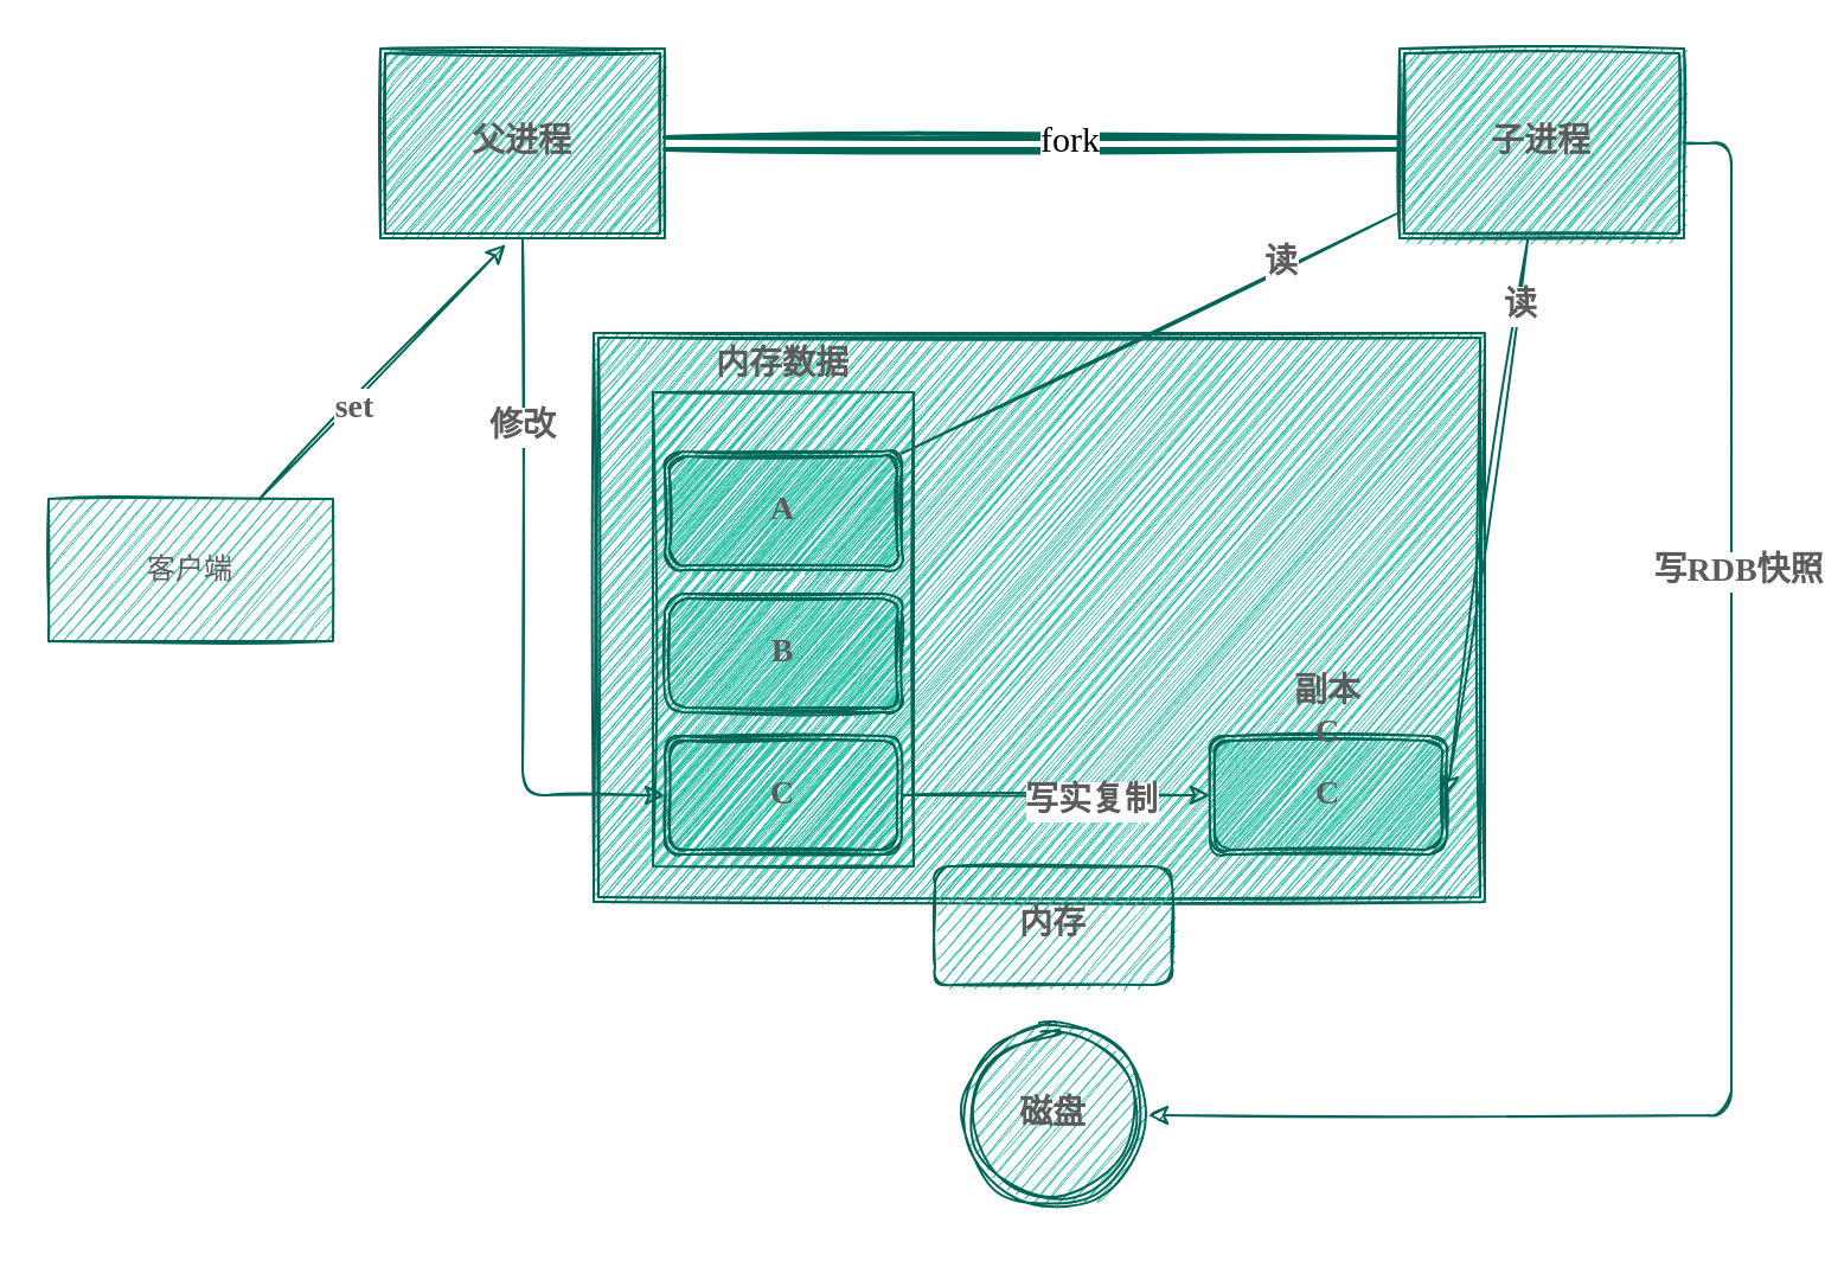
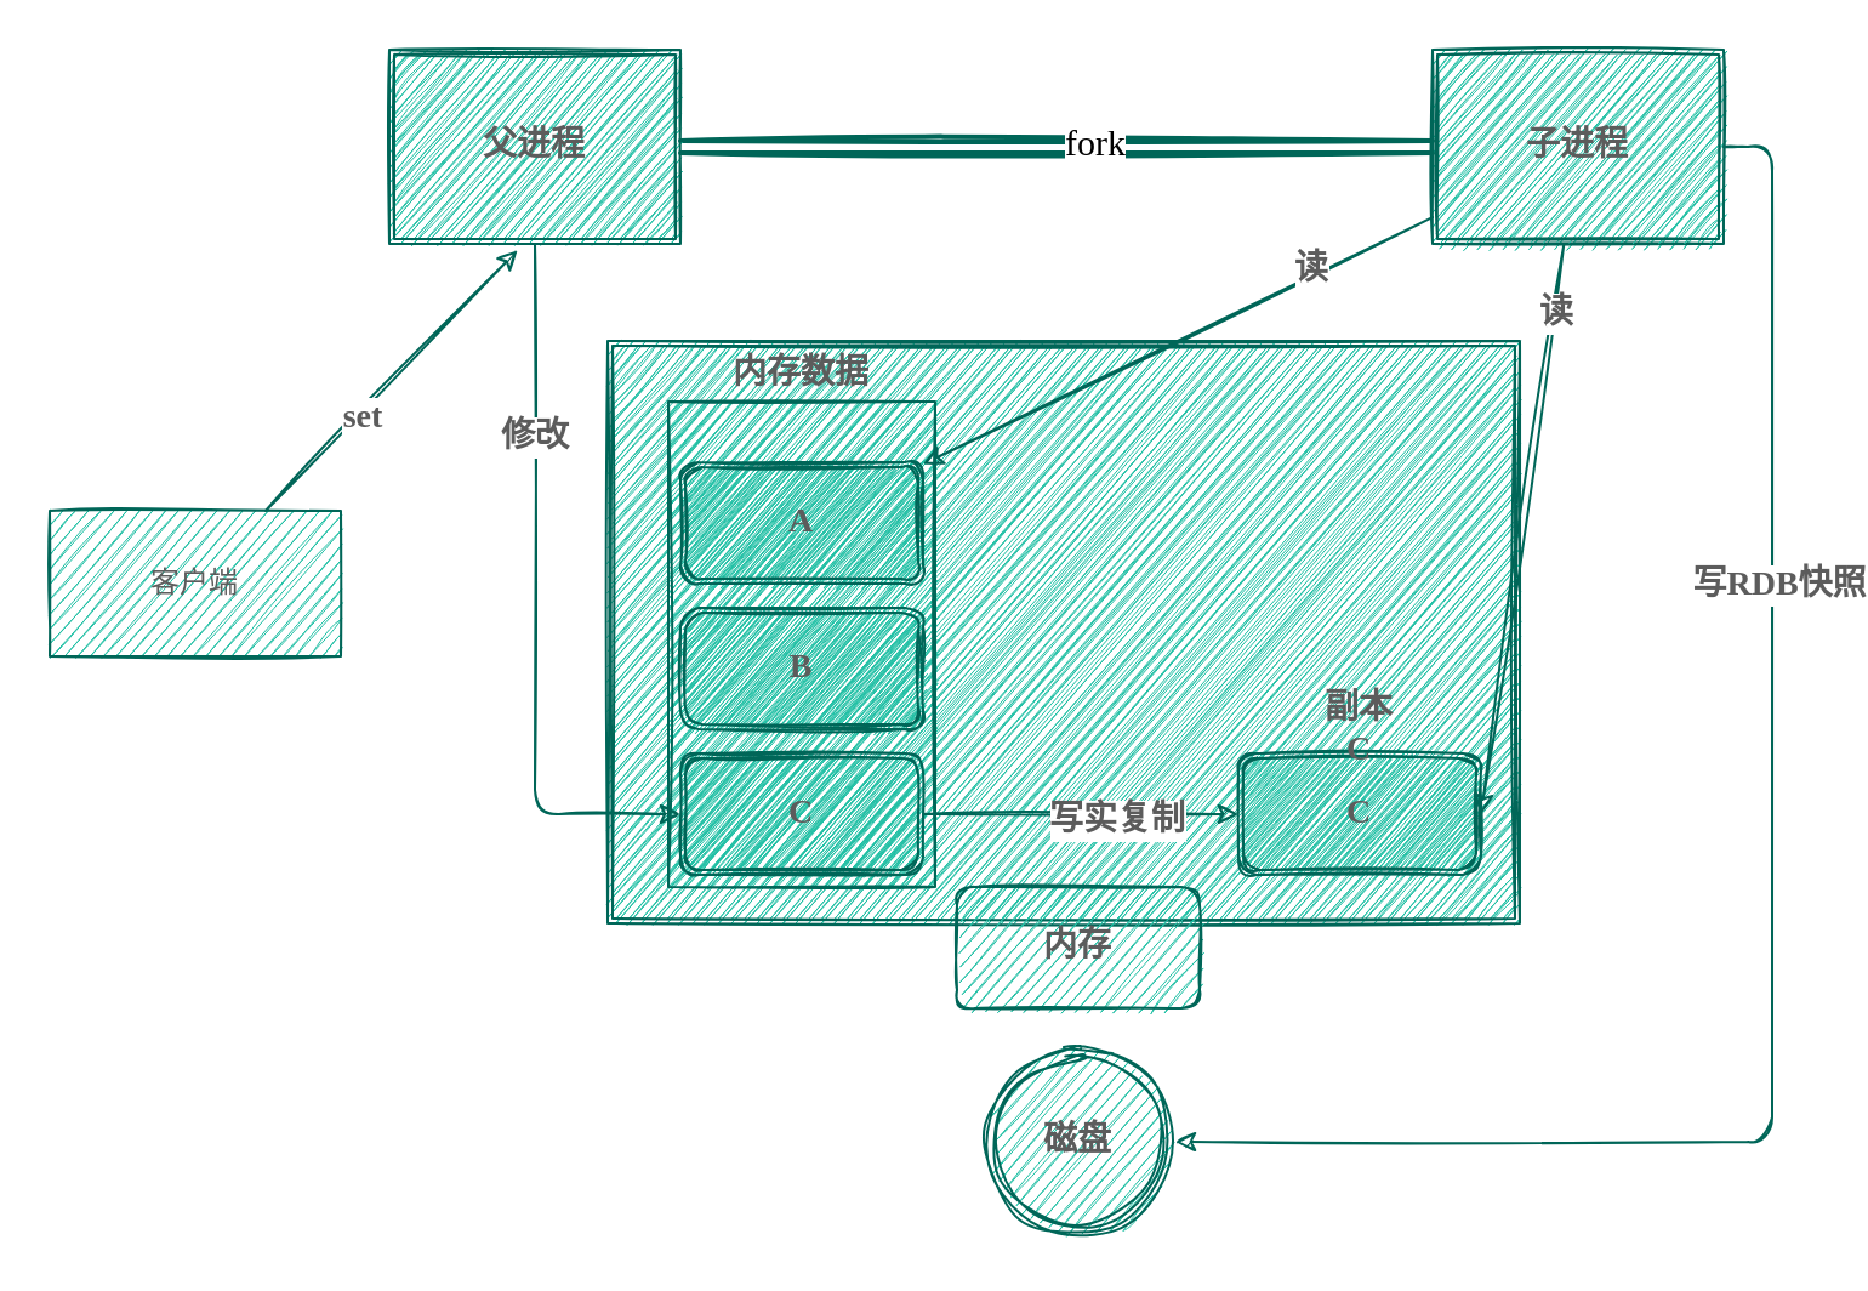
  <mxCell id="0" />
  <mxCell id="1" parent="0" />
  <mxCell id="2" style="edgeStyle=orthogonalEdgeStyle;rounded=1;sketch=1;orthogonalLoop=1;jettySize=auto;html=1;entryX=0;entryY=0.5;entryDx=0;entryDy=0;shape=link;fontFamily=Comic Sans MS;strokeColor=#006658;fontColor=#5C5C5C;fontStyle=1;fontSize=14;strokeWidth=2;" parent="1" source="4" target="7" edge="1"><mxGeometry relative="1" as="geometry" /></mxCell>
  <mxCell id="3" value="fork" style="edgeLabel;html=1;align=center;verticalAlign=middle;resizable=0;points=[];fontFamily=Comic Sans MS;fontSize=15;" vertex="1" connectable="0" parent="2"><mxGeometry x="0.096" y="3" relative="1" as="geometry"><mxPoint as="offset" /></mxGeometry></mxCell>
  <mxCell id="4" value="父进程" style="shape=ext;double=1;whiteSpace=wrap;html=1;sketch=1;fontFamily=Comic Sans MS;fillColor=#21C0A5;strokeColor=#006658;fontColor=#5C5C5C;fontStyle=1;fontSize=14;" parent="1" vertex="1"><mxGeometry x="160" y="20" width="120" height="80" as="geometry" /></mxCell>
  <mxCell id="5" style="edgeStyle=orthogonalEdgeStyle;rounded=1;sketch=1;orthogonalLoop=1;jettySize=auto;html=1;entryX=1;entryY=0.5;entryDx=0;entryDy=0;fontFamily=Comic Sans MS;strokeColor=#006658;fontColor=#5C5C5C;fontStyle=1;fontSize=14;" parent="1" source="7" target="27" edge="1"><mxGeometry relative="1" as="geometry"><mxPoint x="740" y="250" as="targetPoint" /><Array as="points"><mxPoint x="730" y="60" /><mxPoint x="730" y="470" /></Array></mxGeometry></mxCell>
  <mxCell id="6" value="写RDB快照" style="edgeLabel;html=1;align=center;verticalAlign=middle;resizable=0;points=[];fontFamily=Comic Sans MS;fontColor=#5C5C5C;fontStyle=1;fontSize=14;" parent="5" vertex="1" connectable="0"><mxGeometry x="-0.668" y="2" relative="1" as="geometry"><mxPoint y="88" as="offset" /></mxGeometry></mxCell>
  <mxCell id="7" value="子进程" style="shape=ext;double=1;whiteSpace=wrap;html=1;sketch=1;fontFamily=Comic Sans MS;fillColor=#21C0A5;strokeColor=#006658;fontColor=#5C5C5C;fontStyle=1;fontSize=14;" parent="1" vertex="1"><mxGeometry x="590" y="20" width="120" height="80" as="geometry" /></mxCell>
  <mxCell id="8" value="" style="shape=ext;double=1;rounded=0;whiteSpace=wrap;html=1;sketch=1;fontFamily=Comic Sans MS;fillColor=#21C0A5;strokeColor=#006658;fontColor=#5C5C5C;fontStyle=1;fontSize=14;" parent="1" vertex="1"><mxGeometry x="250" y="140" width="376" height="240" as="geometry" /></mxCell>
  <mxCell id="9" value="内存" style="rounded=1;whiteSpace=wrap;html=1;sketch=1;fontFamily=Comic Sans MS;fillColor=#21C0A5;strokeColor=#006658;fontColor=#5C5C5C;fontStyle=1;fontSize=14;" parent="1" vertex="1"><mxGeometry x="394" y="365" width="100" height="50" as="geometry" /></mxCell>
  <mxCell id="10" value="内存数据" style="rounded=0;whiteSpace=wrap;html=1;sketch=1;align=center;labelPosition=center;verticalLabelPosition=top;verticalAlign=bottom;fontFamily=Comic Sans MS;fillColor=#21C0A5;strokeColor=#006658;fontColor=#5C5C5C;fontStyle=1;fontSize=14;" parent="1" vertex="1"><mxGeometry x="275" y="165" width="110" height="200" as="geometry" /></mxCell>
  <mxCell id="11" value="A" style="shape=ext;double=1;rounded=1;whiteSpace=wrap;html=1;sketch=1;fontFamily=Comic Sans MS;fillColor=#21C0A5;strokeColor=#006658;fontColor=#5C5C5C;fontStyle=1;fontSize=14;" parent="1" vertex="1"><mxGeometry x="280" y="190" width="100" height="50" as="geometry" /></mxCell>
  <mxCell id="12" value="B" style="shape=ext;double=1;rounded=1;whiteSpace=wrap;html=1;sketch=1;fontFamily=Comic Sans MS;fillColor=#21C0A5;strokeColor=#006658;fontColor=#5C5C5C;fontStyle=1;fontSize=14;" parent="1" vertex="1"><mxGeometry x="280" y="250" width="100" height="50" as="geometry" /></mxCell>
  <mxCell id="13" style="edgeStyle=orthogonalEdgeStyle;rounded=1;sketch=1;orthogonalLoop=1;jettySize=auto;html=1;entryX=0;entryY=0.5;entryDx=0;entryDy=0;fontFamily=Comic Sans MS;strokeColor=#006658;fontColor=#5C5C5C;fontStyle=1;fontSize=14;" parent="1" source="15" target="23" edge="1"><mxGeometry relative="1" as="geometry" /></mxCell>
  <mxCell id="14" value="写实复制" style="edgeLabel;html=1;align=center;verticalAlign=middle;resizable=0;points=[];fontFamily=Comic Sans MS;fontColor=#5C5C5C;fontStyle=1;fontSize=14;" parent="13" vertex="1" connectable="0"><mxGeometry x="0.212" y="-2" relative="1" as="geometry"><mxPoint as="offset" /></mxGeometry></mxCell>
  <mxCell id="15" value="C" style="shape=ext;double=1;rounded=1;whiteSpace=wrap;html=1;sketch=1;fontFamily=Comic Sans MS;fillColor=#21C0A5;strokeColor=#006658;fontColor=#5C5C5C;fontStyle=1;fontSize=14;" parent="1" vertex="1"><mxGeometry x="280" y="310" width="100" height="50" as="geometry" /></mxCell>
- <mxCell id="16" style="edgeStyle=none;rounded=1;sketch=1;orthogonalLoop=1;jettySize=auto;html=1;fontFamily=Comic Sans MS;strokeColor=#006658;fontColor=#5C5C5C;fontStyle=1;fontSize=14;endArrow=none;" parent="1" source="7" target="11" edge="1"><mxGeometry relative="1" as="geometry" /></mxCell>
+ <mxCell id="16" style="edgeStyle=none;rounded=1;sketch=1;orthogonalLoop=1;jettySize=auto;html=1;fontFamily=Comic Sans MS;strokeColor=#006658;fontColor=#5C5C5C;fontStyle=1;fontSize=14;" parent="1" source="7" target="11" edge="1"><mxGeometry relative="1" as="geometry" /></mxCell>
  <mxCell id="17" value="读" style="edgeLabel;html=1;align=center;verticalAlign=middle;resizable=0;points=[];fontFamily=Comic Sans MS;fontColor=#5C5C5C;fontStyle=1;fontSize=14;" parent="16" vertex="1" connectable="0"><mxGeometry x="-0.541" y="-2" relative="1" as="geometry"><mxPoint x="-1" as="offset" /></mxGeometry></mxCell>
  <mxCell id="18" style="edgeStyle=none;rounded=1;sketch=1;orthogonalLoop=1;jettySize=auto;html=1;entryX=0.44;entryY=1.033;entryDx=0;entryDy=0;entryPerimeter=0;fontFamily=Comic Sans MS;strokeColor=#006658;fontColor=#5C5C5C;fontStyle=1;fontSize=14;" parent="1" source="20" target="4" edge="1"><mxGeometry relative="1" as="geometry" /></mxCell>
  <mxCell id="19" value="set" style="edgeLabel;html=1;align=center;verticalAlign=middle;resizable=0;points=[];fontFamily=Comic Sans MS;fontColor=#5C5C5C;fontStyle=1;fontSize=14;" parent="18" vertex="1" connectable="0"><mxGeometry x="-0.266" y="-2" relative="1" as="geometry"><mxPoint as="offset" /></mxGeometry></mxCell>
  <mxCell id="20" value="客户端" style="whiteSpace=wrap;html=1;sketch=1;fontFamily=Comic Sans MS;fillColor=#21C0A5;strokeColor=#006658;fontColor=#5C5C5C;rounded=0;" parent="1" vertex="1"><mxGeometry x="20" y="210" width="120" height="60" as="geometry" /></mxCell>
  <mxCell id="21" style="edgeStyle=orthogonalEdgeStyle;rounded=1;sketch=1;orthogonalLoop=1;jettySize=auto;html=1;entryX=0;entryY=0.5;entryDx=0;entryDy=0;fontFamily=Comic Sans MS;strokeColor=#006658;fontColor=#5C5C5C;fontStyle=1;fontSize=14;" parent="1" source="4" target="15" edge="1"><mxGeometry relative="1" as="geometry" /></mxCell>
  <mxCell id="22" value="修改" style="edgeLabel;html=1;align=center;verticalAlign=middle;resizable=0;points=[];fontFamily=Comic Sans MS;fontColor=#5C5C5C;fontStyle=1;fontSize=14;" parent="21" vertex="1" connectable="0"><mxGeometry x="-0.463" y="-1" relative="1" as="geometry"><mxPoint as="offset" /></mxGeometry></mxCell>
  <mxCell id="23" value="C" style="shape=ext;double=1;rounded=1;whiteSpace=wrap;html=1;sketch=1;fontFamily=Comic Sans MS;fillColor=#21C0A5;strokeColor=#006658;fontColor=#5C5C5C;fontStyle=1;fontSize=14;" parent="1" vertex="1"><mxGeometry x="510" y="310" width="100" height="50" as="geometry" /></mxCell>
  <mxCell id="24" value="副本C" style="text;html=1;strokeColor=none;fillColor=none;align=center;verticalAlign=middle;whiteSpace=wrap;rounded=0;sketch=1;fontFamily=Comic Sans MS;fontColor=#5C5C5C;fontStyle=1;fontSize=14;" parent="1" vertex="1"><mxGeometry x="540" y="290" width="40" height="20" as="geometry" /></mxCell>
  <mxCell id="25" style="rounded=1;sketch=1;orthogonalLoop=1;jettySize=auto;html=1;entryX=1;entryY=0.5;entryDx=0;entryDy=0;fontFamily=Comic Sans MS;strokeColor=#006658;fontColor=#5C5C5C;fontStyle=1;fontSize=14;" parent="1" source="7" target="23" edge="1"><mxGeometry relative="1" as="geometry" /></mxCell>
  <mxCell id="26" value="读" style="edgeLabel;html=1;align=center;verticalAlign=middle;resizable=0;points=[];fontFamily=Comic Sans MS;fontColor=#5C5C5C;fontStyle=1;fontSize=14;" parent="25" vertex="1" connectable="0"><mxGeometry x="-0.752" y="1" relative="1" as="geometry"><mxPoint as="offset" /></mxGeometry></mxCell>
  <mxCell id="27" value="磁盘" style="ellipse;shape=doubleEllipse;whiteSpace=wrap;html=1;aspect=fixed;sketch=1;fontFamily=Comic Sans MS;fillColor=#21C0A5;strokeColor=#006658;fontColor=#5C5C5C;fontStyle=1;fontSize=14;" parent="1" vertex="1"><mxGeometry x="404" y="430" width="80" height="80" as="geometry" /></mxCell>
